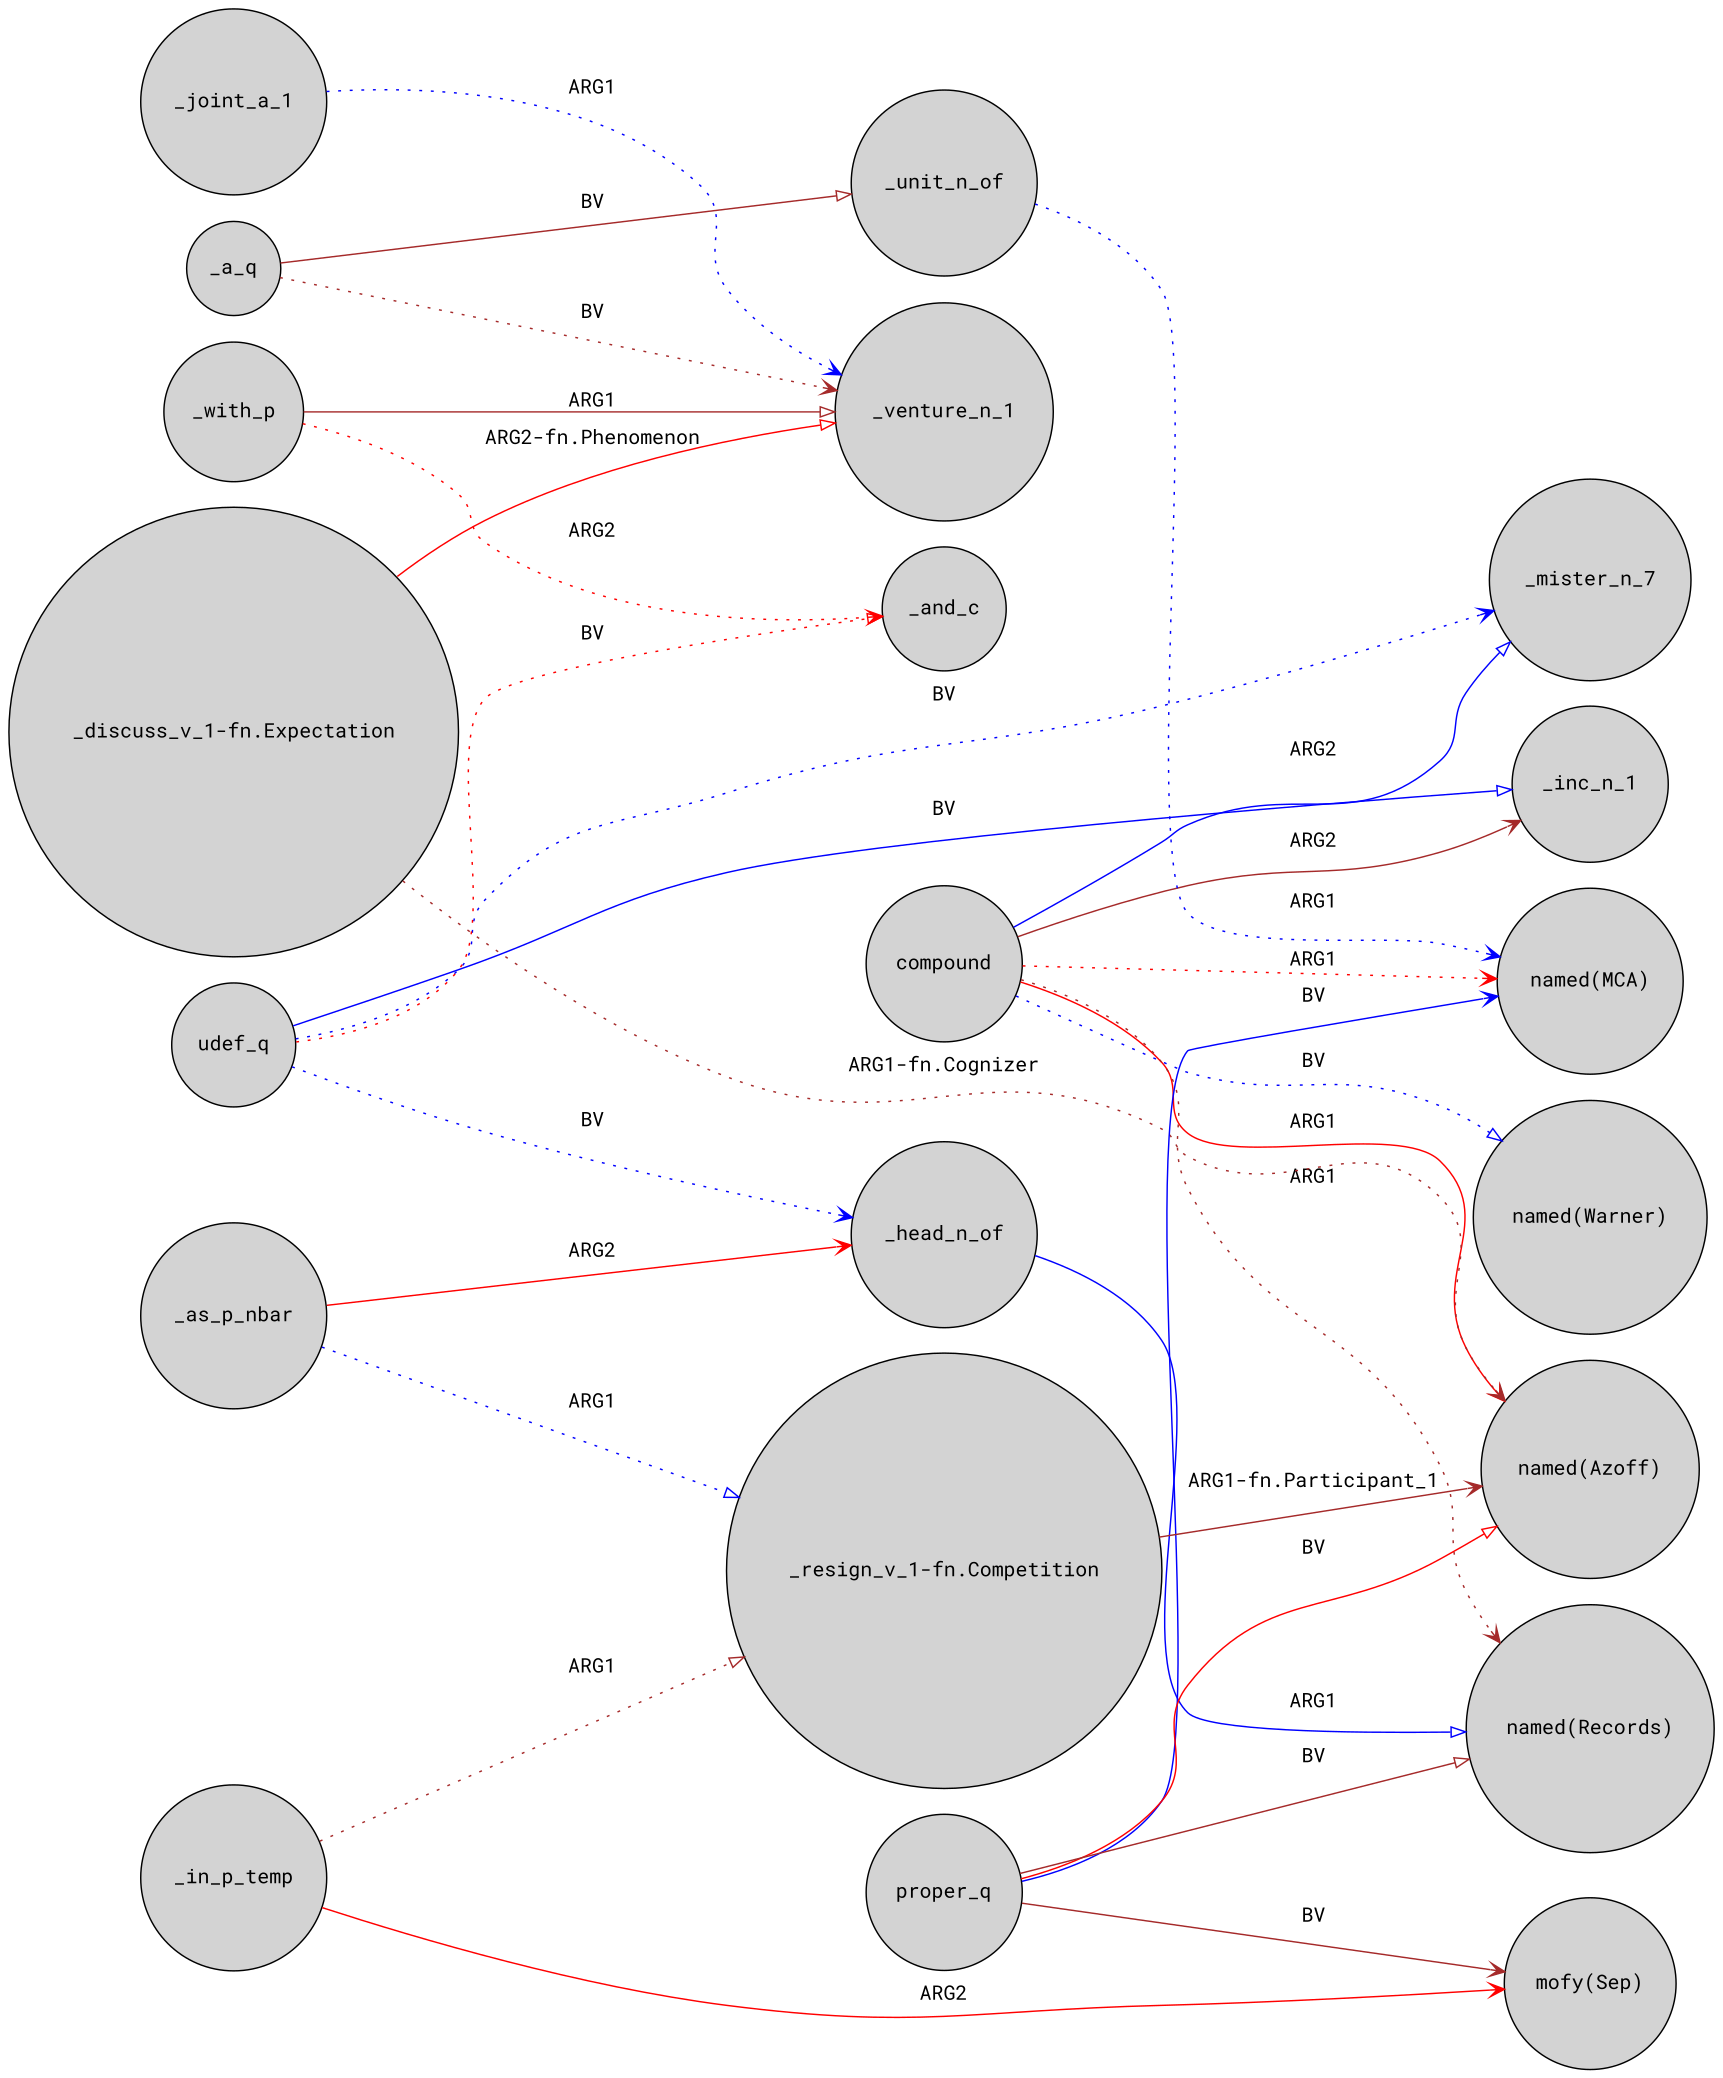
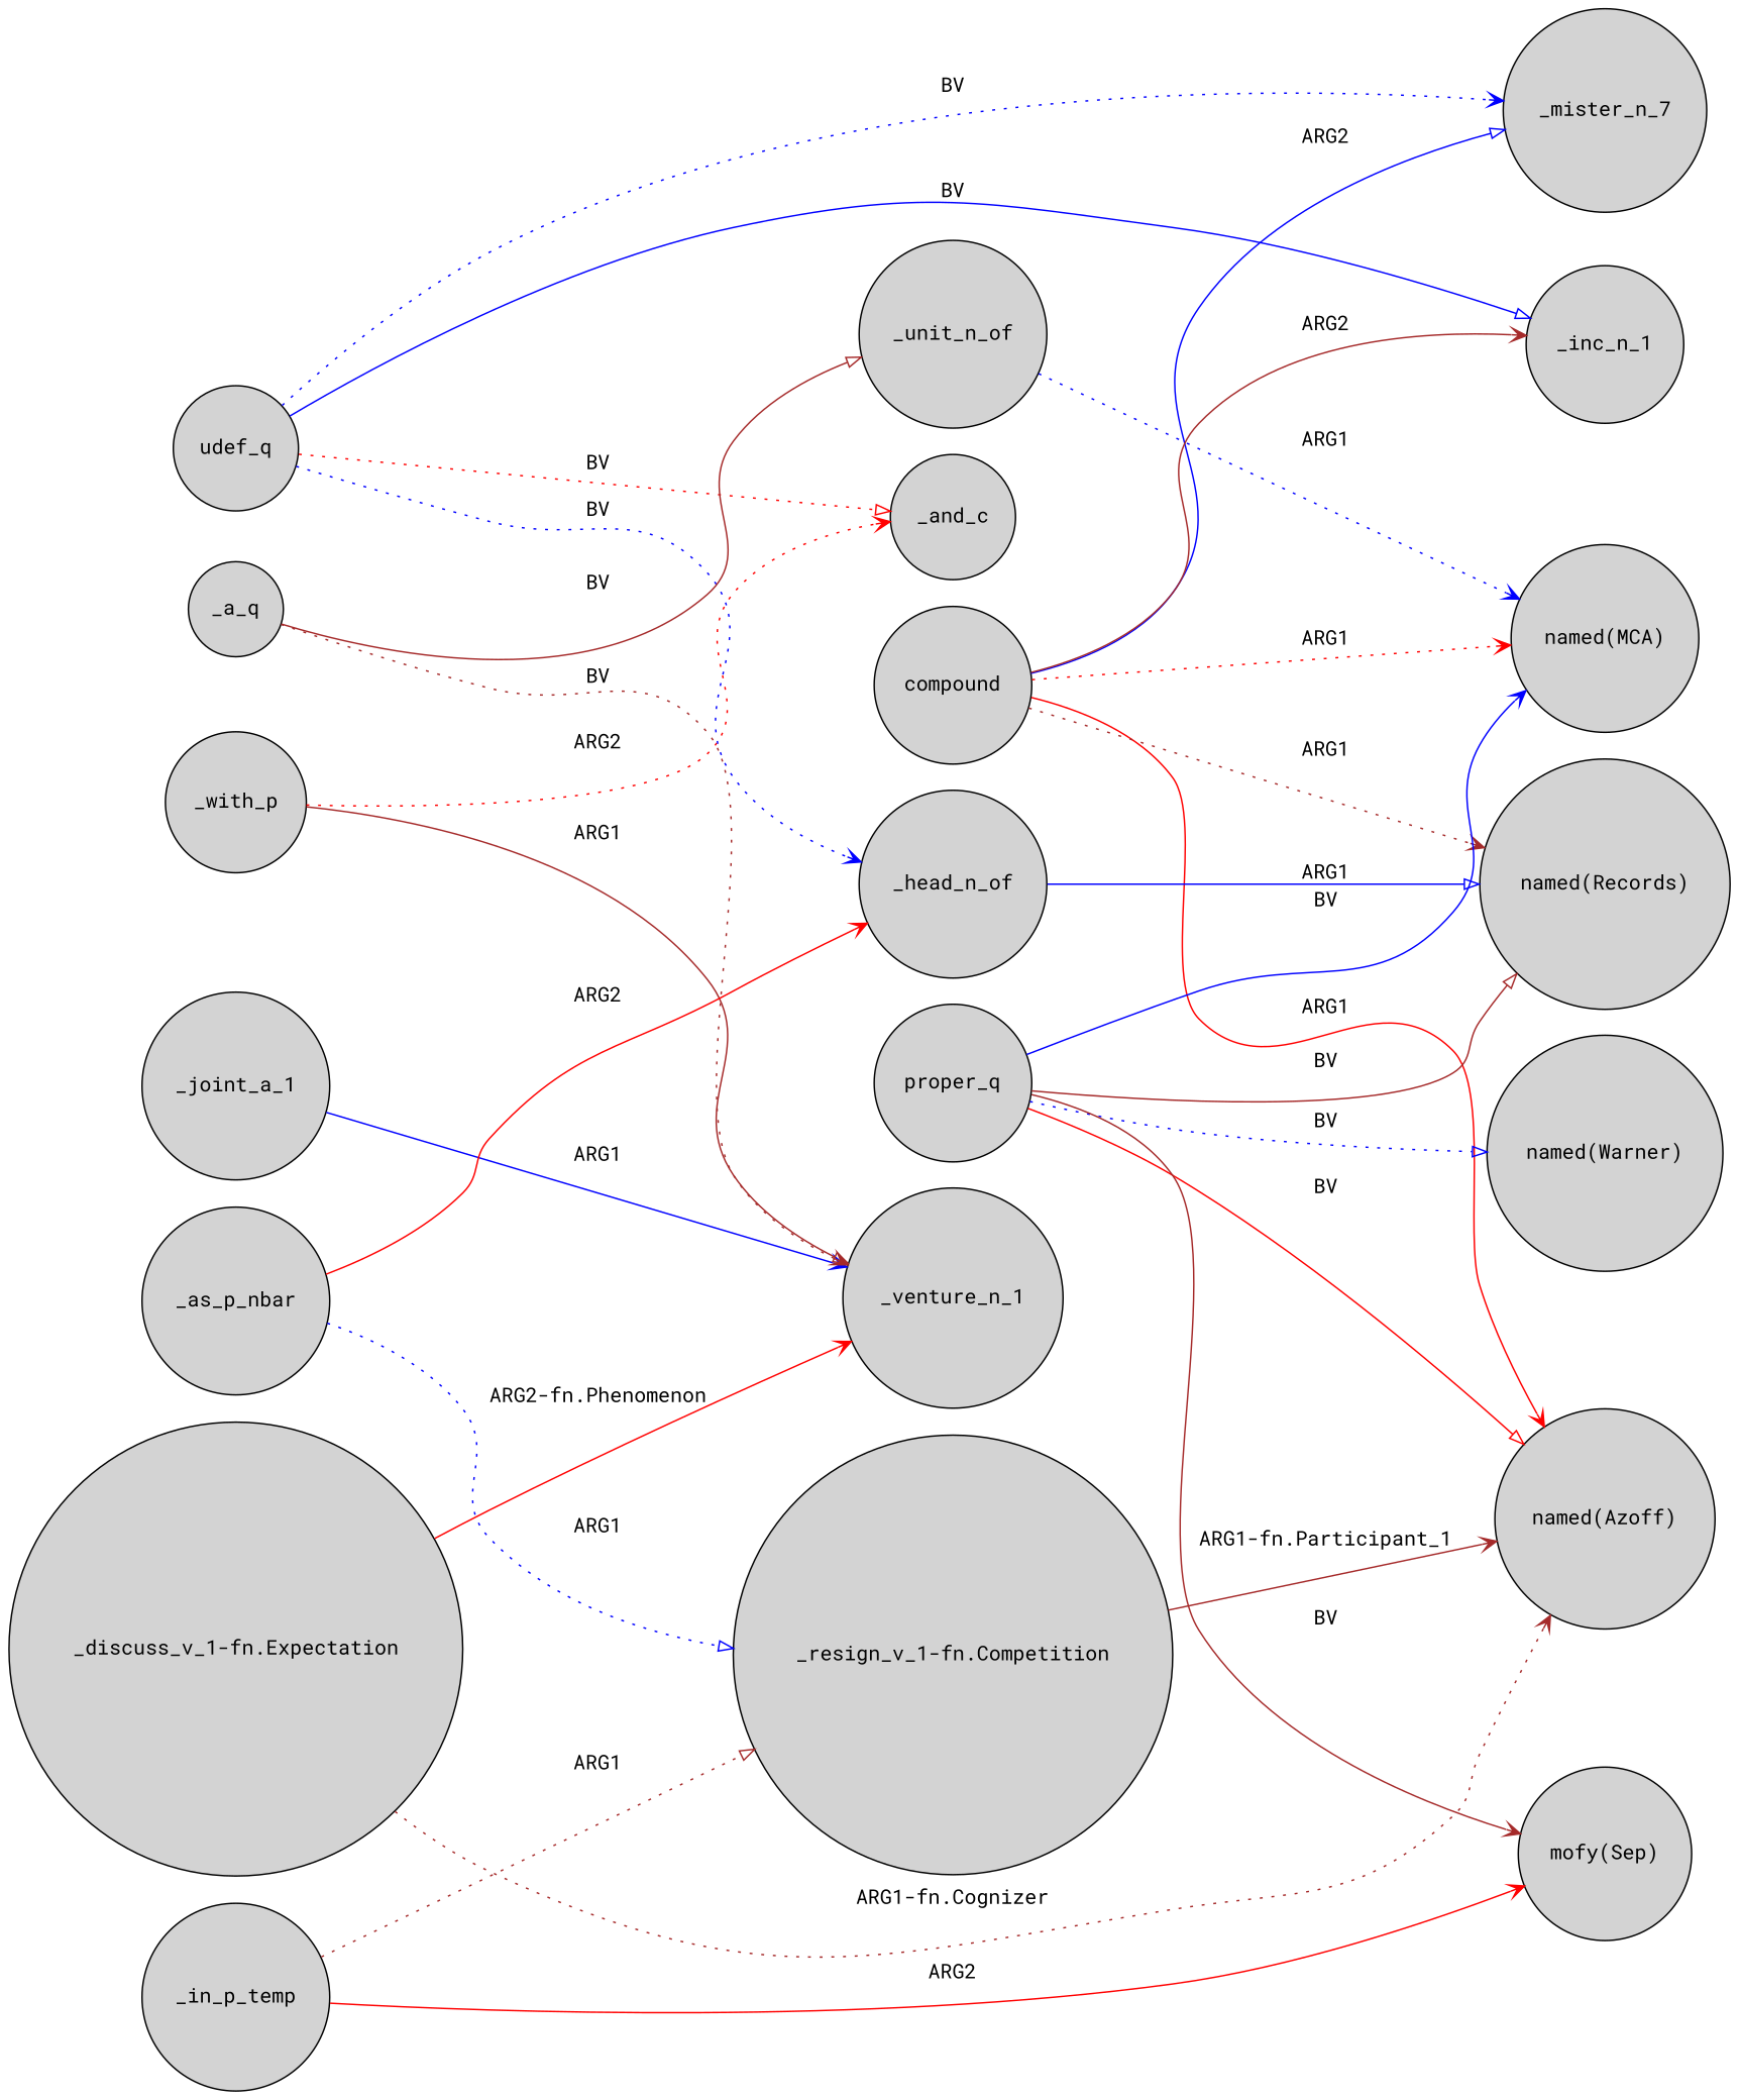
  digraph {
    fontname="Roboto Mono"
    rankdir=LR
    node [fontname="Roboto Mono" shape=circle style=filled]
    edge [arrowhead=vee color=blue fontname="Roboto Mono" style=solid]
    n1 [label=_mister_n_7]
    compound
    "named(MCA)"
    _inc_n_1
    "named(Azoff)"
    "named(Records)"
    _joint_a_1
    _venture_n_1
    "_discuss_v_1-fn.Expectation"
    _with_p
    _and_c
    udef_q
    _head_n_of
    proper_q
    "named(Warner)"
    "mofy(Sep)"
    _as_p_nbar
    "_resign_v_1-fn.Competition"
    _unit_n_of
    _in_p_temp
    _a_q
    compound -> n1 [arrowhead=onormal label=ARG2]
    compound -> "named(MCA)" [color=red label=ARG1 style=dotted]
    compound -> _inc_n_1 [color=brown label=ARG2]
    compound -> "named(Azoff)" [color=red label=ARG1]
    compound -> "named(Records)" [color=brown label=ARG1 style=dotted]
-   _joint_a_1 -> _venture_n_1 [label=ARG1 style=dotted]
+   _joint_a_1 -> _venture_n_1 [label=ARG1]
    "_discuss_v_1-fn.Expectation" -> "named(Azoff)" [color=brown label="ARG1-fn.Cognizer" style=dotted]
-   "_discuss_v_1-fn.Expectation" -> _venture_n_1 [arrowhead=onormal color=red label="ARG2-fn.Phenomenon"]
+   "_discuss_v_1-fn.Expectation" -> _venture_n_1 [color=red label="ARG2-fn.Phenomenon"]
    _with_p -> _venture_n_1 [arrowhead=onormal color=brown label=ARG1]
    _with_p -> _and_c [color=red label=ARG2 style=dotted]
    udef_q -> n1 [label=BV style=dotted]
    udef_q -> _inc_n_1 [arrowhead=onormal label=BV]
    udef_q -> _and_c [arrowhead=onormal color=red label=BV style=dotted]
    udef_q -> _head_n_of [label=BV style=dotted]
    _head_n_of -> "named(Records)" [arrowhead=onormal label=ARG1]
    proper_q -> "named(MCA)" [label=BV]
    proper_q -> "named(Azoff)" [arrowhead=onormal color=red label=BV]
    proper_q -> "named(Records)" [arrowhead=onormal color=brown label=BV]
-   compound -> "named(Warner)" [arrowhead=onormal label=BV style=dotted]
+   proper_q -> "named(Warner)" [arrowhead=onormal label=BV style=dotted]
    proper_q -> "mofy(Sep)" [color=brown label=BV]
    _as_p_nbar -> _head_n_of [color=red label=ARG2]
    _as_p_nbar -> "_resign_v_1-fn.Competition" [arrowhead=onormal label=ARG1 style=dotted]
    "_resign_v_1-fn.Competition" -> "named(Azoff)" [color=brown label="ARG1-fn.Participant_1"]
    _unit_n_of -> "named(MCA)" [label=ARG1 style=dotted]
    _in_p_temp -> "mofy(Sep)" [color=red label=ARG2]
    _in_p_temp -> "_resign_v_1-fn.Competition" [arrowhead=onormal color=brown label=ARG1 style=dotted]
    _a_q -> _venture_n_1 [color=brown label=BV style=dotted]
    _a_q -> _unit_n_of [arrowhead=onormal color=brown label=BV]
  }
